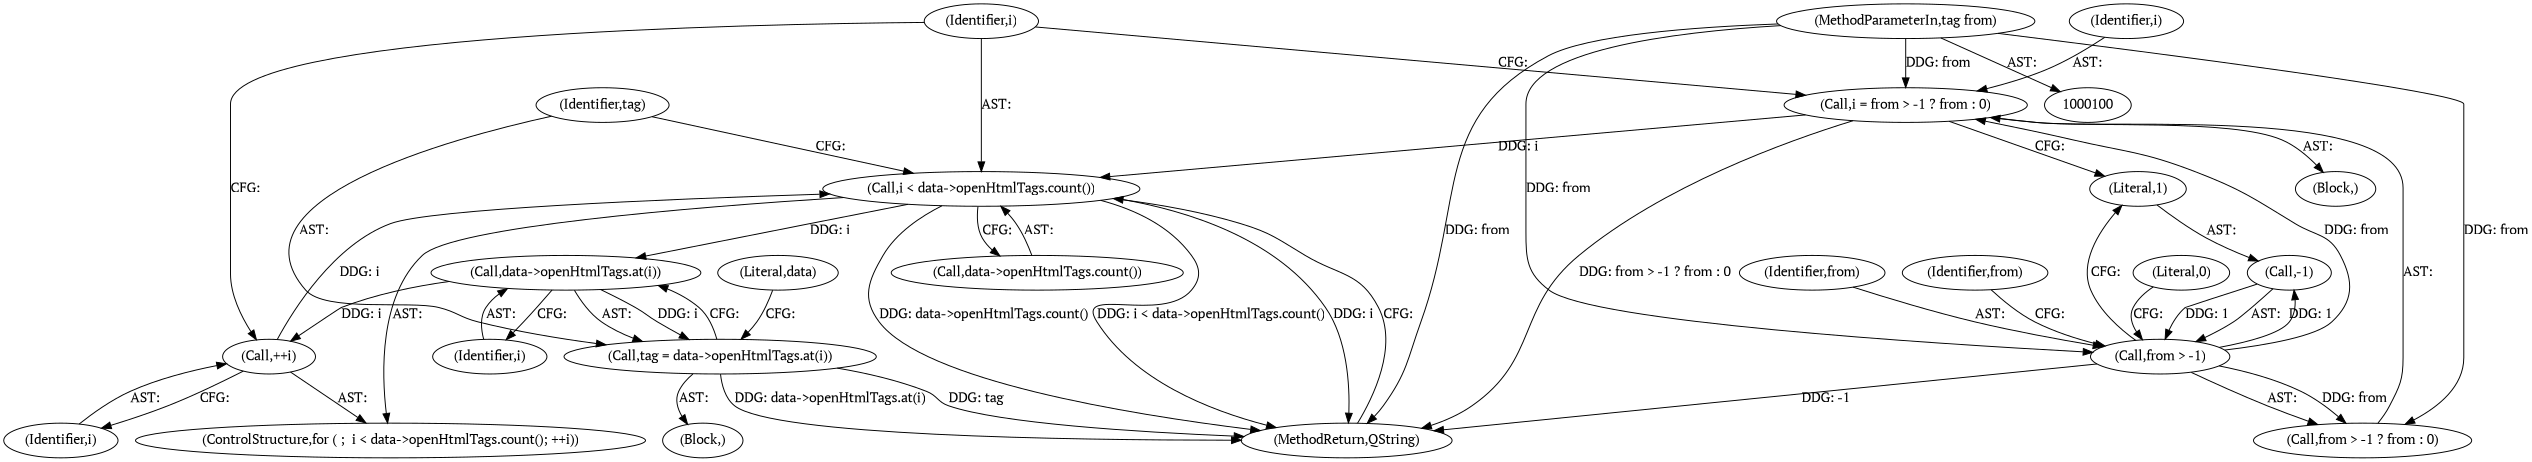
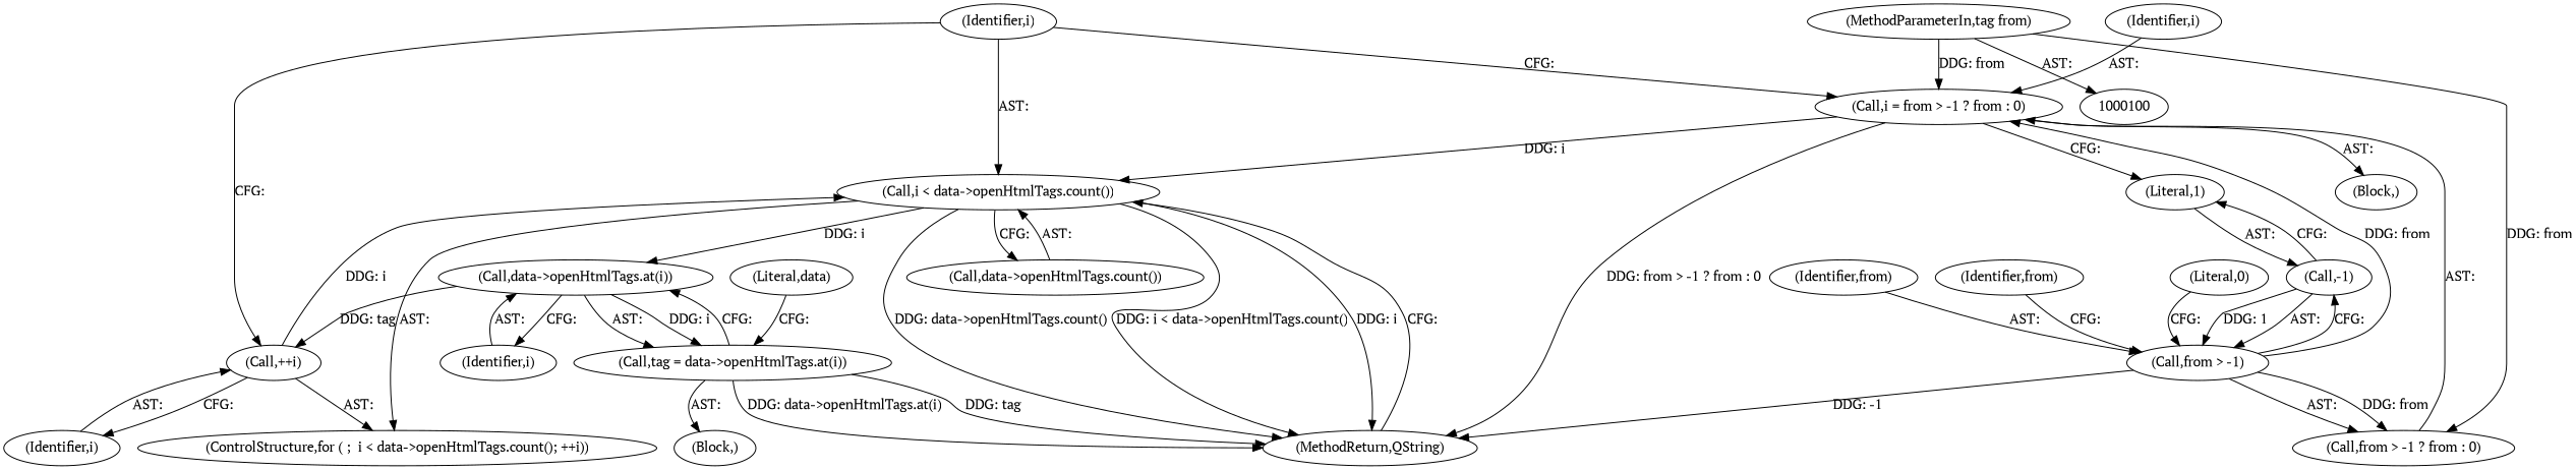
  digraph {
    fontname="PT Serif"
    node [fontname="PT Serif"]
    edge [fontname="PT Serif"]
    n1 [label="(Call,i < data->openHtmlTags.count())"]
    n2 [label="(Call,data->openHtmlTags.at(i))"]
    n3 [label="(MethodReturn,QString)"]
    n4 [label="(Call,data->openHtmlTags.count())"]
    n5 [label="(ControlStructure,for ( ;  i < data->openHtmlTags.count(); ++i))"]
    n6 [label="(Call,++i)"]
    n7 [label="(Call,tag = data->openHtmlTags.at(i))"]
    n8 [label="(Identifier,i)"]
    n9 [label="(Call,i = from > -1 ? from : 0)"]
    n10 [label="(Block,)"]
    n11 [label="(Literal,1)"]
    n12 [label="(Call,from > -1 ? from : 0)"]
    n13 [label="(Call,from > -1)"]
    n14 [label="(Call,-1)"]
    n15 [label="(MethodParameterIn,tag from)"]
    1000100
    n17 [label="(Identifier,i)"]
    n18 [label="(Block,)"]
    n19 [label="(Identifier,i)"]
    n20 [label="(Identifier,from)"]
    n21 [label="(Identifier,from)"]
    n22 [label="(Literal,0)"]
    n23 [label="(Literal,data)"]
-   n24 [label="(Identifier,tag)"]
    n25 [label="(Identifier,i)"]
    n1 -> n2 [label="DDG: i"]
    n1 -> n3 [label="DDG: i < data->openHtmlTags.count()"]
    n1 -> n3 [label="DDG: i"]
    n1 -> n3 [label="DDG: data->openHtmlTags.count()"]
    n1 -> n4 [label="CFG: "]
    n1 -> n5 [label="AST: "]
-   n2 -> n6 [label="DDG: i"]
+   n2 -> n6 [label="DDG: tag"]
    n2 -> n7 [label="AST: "]
    n2 -> n7 [label="DDG: i"]
    n2 -> n8 [label="CFG: "]
    n3 -> n1 [label="CFG: "]
    n4 -> n1 [label="AST: "]
    n6 -> n1 [label="DDG: i"]
    n6 -> n5 [label="AST: "]
    n6 -> n17 [label="CFG: "]
    n7 -> n2 [label="CFG: "]
    n7 -> n3 [label="DDG: data->openHtmlTags.at(i)"]
    n7 -> n3 [label="DDG: tag"]
    n7 -> n18 [label="AST: "]
    n8 -> n2 [label="AST: "]
    n9 -> n1 [label="DDG: i"]
    n9 -> n3 [label="DDG: from > -1 ? from : 0"]
    n9 -> n10 [label="AST: "]
    n9 -> n11 [label="CFG: "]
    n11 -> n14 [label="AST: "]
    n12 -> n9 [label="AST: "]
    n13 -> n3 [label="DDG: -1"]
    n13 -> n9 [label="DDG: from"]
    n13 -> n12 [label="AST: "]
    n13 -> n12 [label="DDG: from"]
-   n13 -> n14 [label="DDG: 1"]
-   n13 -> n11 [label="CFG: "]
+   n13 -> n14 [label="CFG: "]
+   n14 -> n11 [label="CFG: "]
    n14 -> n13 [label="AST: "]
    n14 -> n13 [label="DDG: 1"]
-   n15 -> n3 [label="DDG: from"]
    n15 -> n9 [label="DDG: from"]
    n15 -> n12 [label="DDG: from"]
-   n15 -> n13 [label="DDG: from"]
    n15 -> 1000100 [label="AST: "]
    n17 -> n6 [label="AST: "]
    n19 -> n1 [label="AST: "]
    n19 -> n6 [label="CFG: "]
    n19 -> n9 [label="CFG: "]
    n20 -> n13 [label="AST: "]
    n21 -> n13 [label="CFG: "]
    n22 -> n13 [label="CFG: "]
    n23 -> n7 [label="CFG: "]
-   n24 -> n1 [label="CFG: "]
-   n24 -> n7 [label="AST: "]
    n25 -> n9 [label="AST: "]
  }
